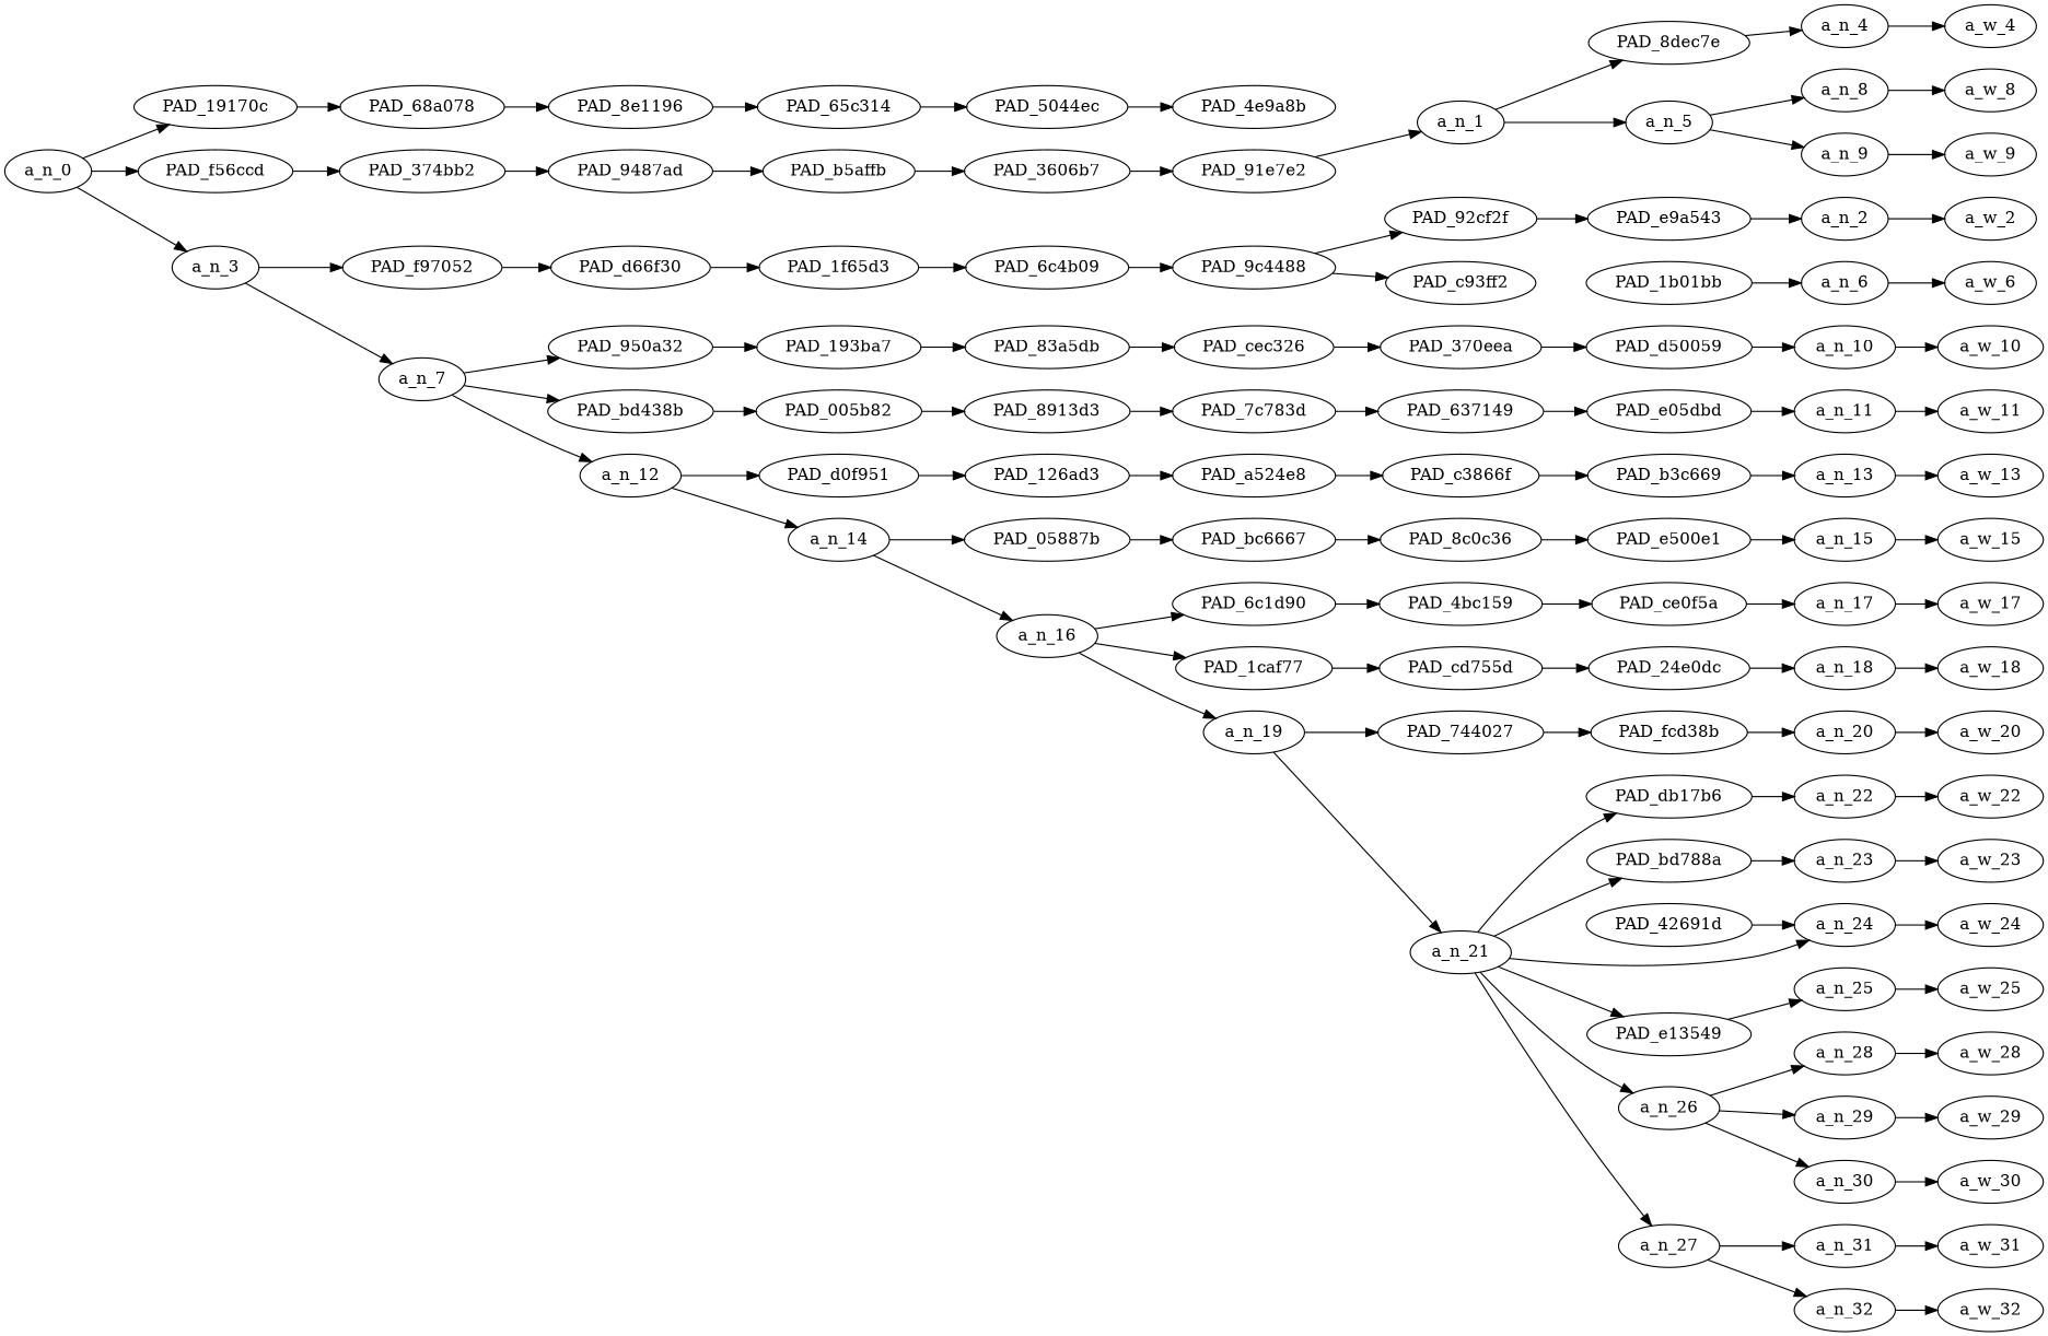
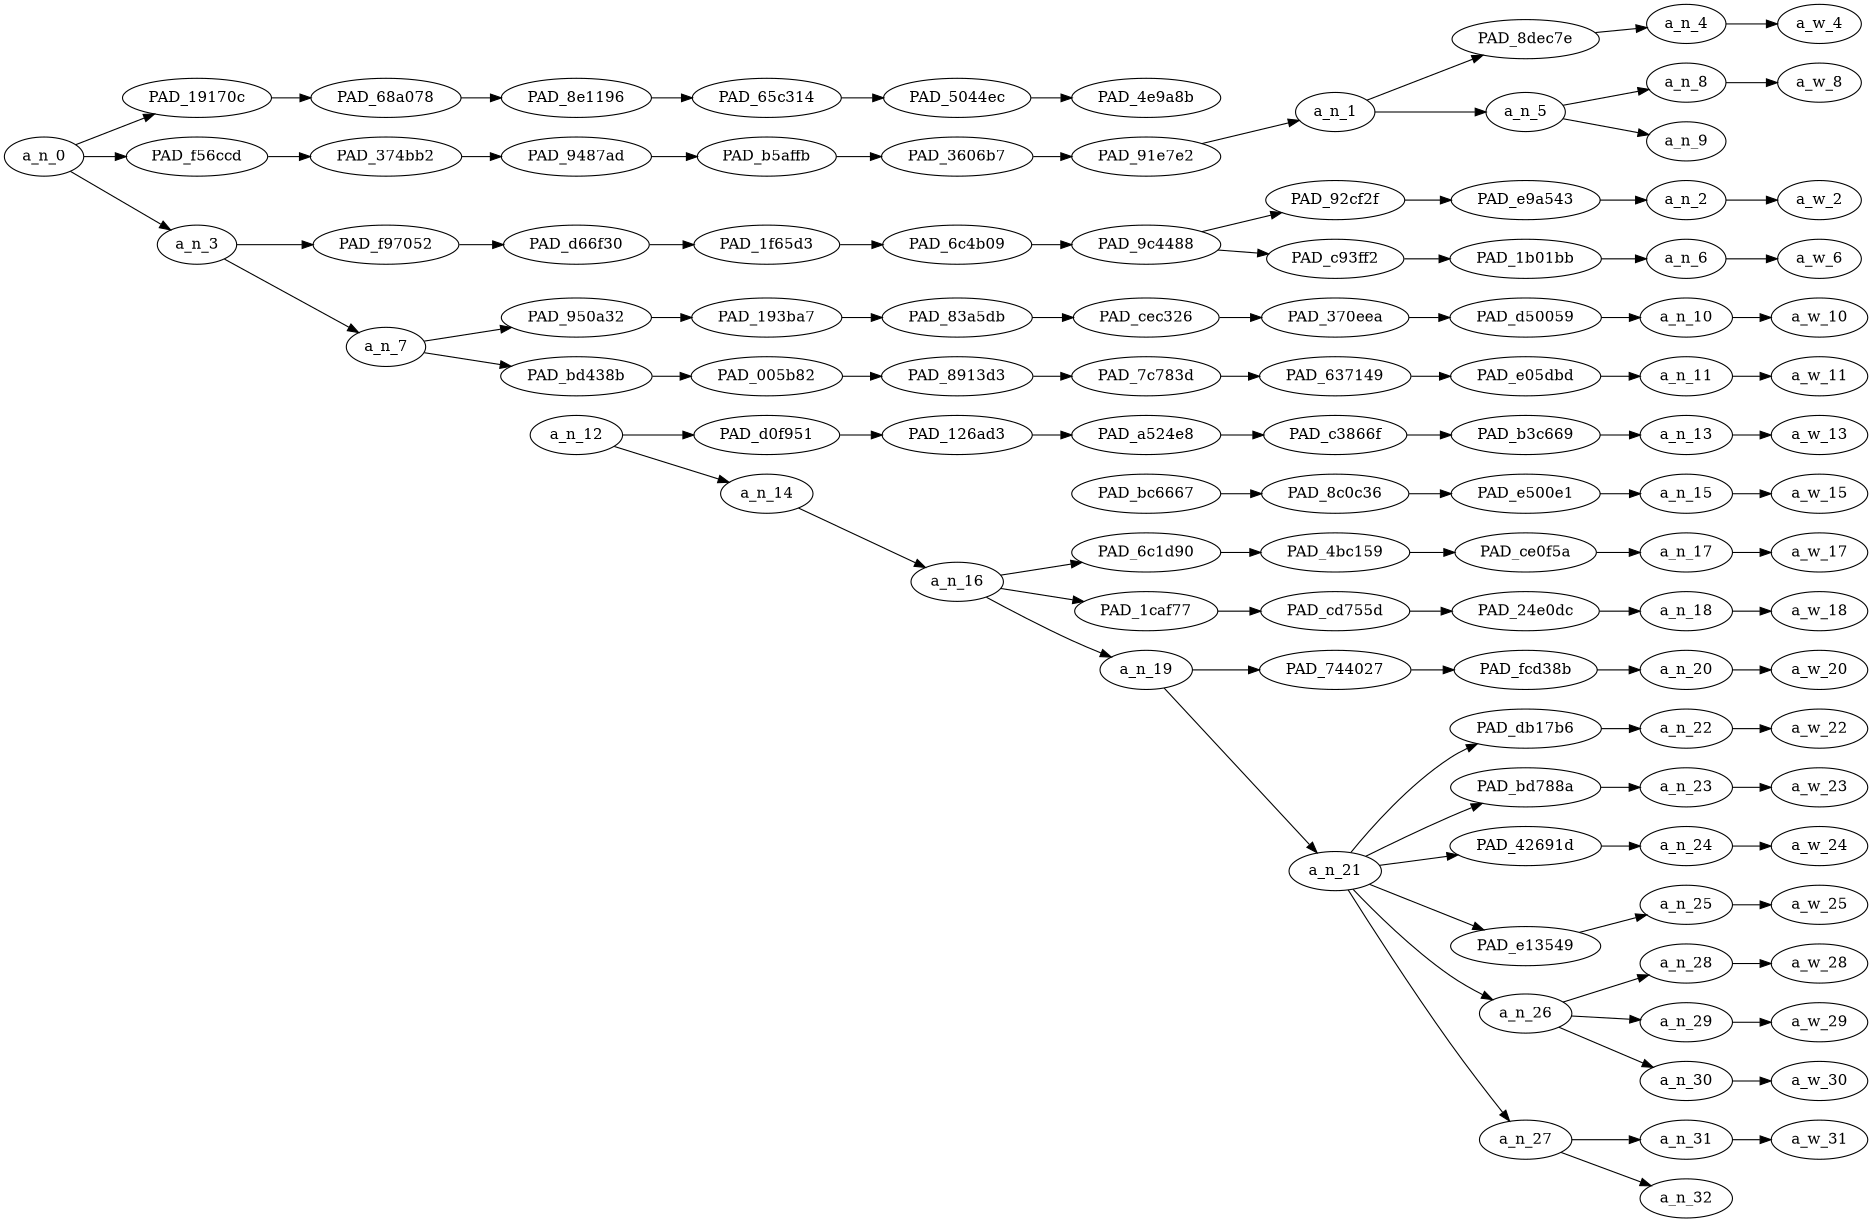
  strict digraph {
    rankdir=LR
    node [div_dir=1 index=0 level=1 text_span="[3]" value=0.04334327]
    a_n_0 [level=10 text_span="[0, 1, 2, 3, 4, 5, 6, 7, 8, 9, 10, 11, 12, 13, 14, 15, 16, 17, 18, 19, 20]" value=0.99999997]
    PAD_19170c [div_dir=-1 index=1 level=9]
    PAD_f56ccd [level=9 text_span="[0, 1, 2]" value=0.14680958]
    a_n_3 [index=2 level=9 text_span="[4, 5, 6, 7, 8, 9, 10, 11, 12, 13, 14, 15, 16, 17, 18, 19, 20]" value=0.80964824]
    PAD_68a078 [div_dir=-1 index=1 level=8]
    PAD_374bb2 [level=8 text_span="[0, 1, 2]" value=0.14680958]
    PAD_f97052 [index=2 level=8 text_span="[4]" value=0.02631726]
    a_n_7 [index=3 level=8 text_span="[5, 6, 7, 8, 9, 10, 11, 12, 13, 14, 15, 16, 17, 18, 19, 20]" value=0.78314658]
    PAD_8e1196 [div_dir=-1 index=1 level=7]
    PAD_9487ad [level=7 text_span="[0, 1, 2]" value=0.14680958]
    PAD_d66f30 [index=2 level=7 text_span="[4]" value=0.02631726]
    PAD_950a32 [index=3 level=7 text_span="[5]" value=0.03074432]
    PAD_bd438b [index=4 level=7 text_span="[6]" value=0.03154400]
    a_n_12 [index=5 level=7 text_span="[7, 8, 9, 10, 11, 12, 13, 14, 15, 16, 17, 18, 19, 20]" value=0.72070989]
    PAD_65c314 [div_dir=-1 index=1 level=6]
    PAD_5044ec [div_dir=-1 index=1 level=5]
    PAD_4e9a8b [div_dir=-1 index=1 level=4]
    PAD_92cf2f [div_dir=-1 index=1 level=3]
    PAD_e9a543 [div_dir=-1 index=2 level=2]
    a_n_2 [div_dir=-1 index=3]
    a_w_2 [div_dir=0 index=3 level=0 value=and]
    PAD_b5affb [level=6 text_span="[0, 1, 2]" value=0.14680958]
    PAD_3606b7 [level=5 text_span="[0, 1, 2]" value=0.14680958]
    PAD_91e7e2 [level=4 text_span="[0, 1, 2]" value=0.14680958]
    a_n_1 [level=3 text_span="[0, 1, 2]" value=0.14680958]
    PAD_8dec7e [div_dir=-1 level=2 text_span="[0]" value=0.05241139]
    a_n_5 [index=1 level=2 text_span="[1, 2]" value=0.09426248]
    a_n_4 [div_dir=-1 text_span="[0]" value=0.05241139]
    a_n_8 [index=1 text_span="[1]" value=0.04265404]
    a_n_9 [index=2 text_span="[2]" value=0.05124264]
    a_w_4 [div_dir=0 level=0 text_span="[0]" value=i]
    a_w_8 [div_dir=0 index=1 level=0 text_span="[1]" value=love]
-   a_w_9 [div_dir=0 index=2 level=0 text_span="[2]" value=relationships]
    PAD_1f65d3 [index=2 level=6 text_span="[4]" value=0.02631726]
    PAD_193ba7 [index=3 level=6 text_span="[5]" value=0.03074432]
    PAD_005b82 [index=4 level=6 text_span="[6]" value=0.03154400]
    PAD_d0f951 [div_dir=-1 index=5 level=6 text_span="[7]" value=0.03679624]
    a_n_14 [index=6 level=6 text_span="[8, 9, 10, 11, 12, 13, 14, 15, 16, 17, 18, 19, 20]" value=0.68378546]
    PAD_6c4b09 [index=2 level=5 text_span="[4]" value=0.02631726]
    PAD_9c4488 [index=2 level=4 text_span="[4]" value=0.02631726]
    PAD_c93ff2 [index=2 level=3 text_span="[4]" value=0.02631726]
    PAD_1b01bb [index=3 level=2 text_span="[4]" value=0.02631726]
    a_n_6 [index=4 text_span="[4]" value=0.02631726]
    a_w_6 [div_dir=0 index=4 level=0 text_span="[4]" value=i1]
    PAD_83a5db [index=3 level=5 text_span="[5]" value=0.03074432]
    PAD_8913d3 [index=4 level=5 text_span="[6]" value=0.03154400]
    PAD_126ad3 [div_dir=-1 index=5 level=5 text_span="[7]" value=0.03679624]
-   PAD_05887b [index=6 level=5 text_span="[8]" value=0.02717093]
    a_n_16 [index=7 level=5 text_span="[9, 10, 11, 12, 13, 14, 15, 16, 17, 18, 19, 20]" value=0.65647229]
    PAD_cec326 [index=3 level=4 text_span="[5]" value=0.03074432]
    PAD_370eea [index=3 level=3 text_span="[5]" value=0.03074432]
    PAD_d50059 [index=4 level=2 text_span="[5]" value=0.03074432]
    a_n_10 [index=5 text_span="[5]" value=0.03074432]
    a_w_10 [div_dir=0 index=5 level=0 text_span="[5]" value=love1]
    PAD_7c783d [index=4 level=4 text_span="[6]" value=0.03154400]
    PAD_637149 [index=4 level=3 text_span="[6]" value=0.03154400]
    PAD_e05dbd [index=5 level=2 text_span="[6]" value=0.03154400]
    a_n_11 [index=6 text_span="[6]" value=0.03154400]
    a_w_11 [div_dir=0 index=6 level=0 text_span="[6]" value=love2]
    PAD_a524e8 [div_dir=-1 index=5 level=4 text_span="[7]" value=0.03679624]
    PAD_bc6667 [index=6 level=4 text_span="[8]" value=0.02717093]
    n62 [index=7 label=PAD_6c1d90 level=4 text_span="[9]" value=0.05491241]
    PAD_1caf77 [index=8 level=4 text_span="[10]" value=0.02223571]
    a_n_19 [index=9 level=4 text_span="[11, 12, 13, 14, 15, 16, 17, 18, 19, 20]" value=0.57918629]
    PAD_c3866f [div_dir=-1 index=5 level=3 text_span="[7]" value=0.03679624]
    PAD_b3c669 [div_dir=-1 index=6 level=2 text_span="[7]" value=0.03679624]
    a_n_13 [div_dir=-1 index=7 text_span="[7]" value=0.03679624]
    a_w_13 [div_dir=0 index=7 level=0 text_span="[7]" value="🥰"]
    PAD_8c0c36 [index=6 level=3 text_span="[8]" value=0.02717093]
    PAD_4bc159 [index=7 level=3 text_span="[9]" value=0.05491241]
    PAD_cd755d [index=8 level=3 text_span="[10]" value=0.02223571]
    PAD_744027 [div_dir=-1 index=9 level=3 text_span="[11]" value=0.03436971]
    a_n_21 [index=10 level=3 text_span="[12, 13, 14, 15, 16, 17, 18, 19, 20]" value=0.54480150]
    PAD_e500e1 [index=7 level=2 text_span="[8]" value=0.02717093]
    a_n_15 [index=8 text_span="[8]" value=0.02717093]
    a_w_15 [div_dir=0 index=8 level=0 text_span="[8]" value=can]
    PAD_ce0f5a [index=8 level=2 text_span="[9]" value=0.05491241]
    PAD_24e0dc [index=9 level=2 text_span="[10]" value=0.02223571]
    PAD_fcd38b [div_dir=-1 index=10 level=2 text_span="[11]" value=0.03436971]
    PAD_db17b6 [index=11 level=2 text_span="[12]" value=0.02230945]
    PAD_bd788a [index=12 level=2 text_span="[13]" value=0.05623919]
    PAD_42691d [index=13 level=2 text_span="[14]" value=0.02902162]
    PAD_e13549 [index=14 level=2 text_span="[15]" value=0.04824013]
    a_n_26 [index=15 level=2 text_span="[16, 17, 18]" value=0.12724471]
    a_n_27 [div_dir=-1 index=16 level=2 text_span="[19, 20]" value=0.26171110]
    a_n_17 [index=9 text_span="[9]" value=0.05491241]
    a_w_17 [div_dir=0 index=9 level=0 text_span="[9]" value="’"]
    a_n_18 [index=10 text_span="[10]" value=0.02223571]
    a_w_18 [div_dir=0 index=10 level=0 text_span="[10]" value=t]
    a_n_20 [div_dir=-1 index=11 text_span="[11]" value=0.03436971]
    a_n_22 [index=12 text_span="[12]" value=0.02230945]
    a_n_23 [index=13 text_span="[13]" value=0.05623919]
    a_n_24 [index=14 text_span="[14]" value=0.02902162]
    a_n_25 [index=15 text_span="[15]" value=0.04824013]
    a_n_28 [index=16 text_span="[16]" value=0.03308137]
    a_n_29 [index=17 text_span="[17]" value=0.04743896]
    a_n_30 [index=18 text_span="[18]" value=0.04659449]
    a_n_31 [index=19 text_span="[19]" value=0.09193570]
    a_n_32 [div_dir=-1 index=20 text_span="[20]" value=0.16925043]
    a_w_20 [div_dir=0 index=11 level=0 text_span="[11]" value=believe]
    a_w_22 [div_dir=0 index=12 level=0 text_span="[12]" value=i2]
    a_w_23 [div_dir=0 index=13 level=0 text_span="[13]" value="’1"]
    a_w_24 [div_dir=0 index=14 level=0 text_span="[14]" value=m]
    a_w_25 [div_dir=0 index=15 level=0 text_span="[15]" value=single]
    a_w_28 [div_dir=0 index=16 level=0 text_span="[16]" value=this]
    a_w_29 [div_dir=0 index=17 level=0 text_span="[17]" value=v]
    a_w_30 [div_dir=0 index=18 level=0 text_span="[18]" value=day]
    a_w_31 [div_dir=0 index=19 level=0 text_span="[19]" value=how]
-   a_w_32 [div_dir=0 index=20 level=0 text_span="[20]" value=ghetto]
    a_n_0 -> PAD_19170c
    a_n_0 -> PAD_f56ccd
    a_n_0 -> a_n_3
    PAD_19170c -> PAD_68a078
    PAD_f56ccd -> PAD_374bb2
    a_n_3 -> PAD_f97052
    a_n_3 -> a_n_7
    PAD_68a078 -> PAD_8e1196
    PAD_374bb2 -> PAD_9487ad
    PAD_f97052 -> PAD_d66f30
    a_n_7 -> PAD_950a32
    a_n_7 -> PAD_bd438b
-   a_n_7 -> a_n_12
    PAD_8e1196 -> PAD_65c314
    PAD_9487ad -> PAD_b5affb
    PAD_d66f30 -> PAD_1f65d3
    PAD_950a32 -> PAD_193ba7
    PAD_bd438b -> PAD_005b82
    a_n_12 -> PAD_d0f951
    a_n_12 -> a_n_14
    PAD_65c314 -> PAD_5044ec
    PAD_5044ec -> PAD_4e9a8b
    PAD_92cf2f -> PAD_e9a543
    PAD_e9a543 -> a_n_2
    a_n_2 -> a_w_2
    PAD_b5affb -> PAD_3606b7
    PAD_3606b7 -> PAD_91e7e2
    PAD_91e7e2 -> a_n_1
    a_n_1 -> PAD_8dec7e
    a_n_1 -> a_n_5
    PAD_8dec7e -> a_n_4
    a_n_5 -> a_n_8
    a_n_5 -> a_n_9
    a_n_4 -> a_w_4
    a_n_8 -> a_w_8
-   a_n_9 -> a_w_9
    PAD_1f65d3 -> PAD_6c4b09
    PAD_193ba7 -> PAD_83a5db
    PAD_005b82 -> PAD_8913d3
    PAD_d0f951 -> PAD_126ad3
-   a_n_14 -> PAD_05887b
    a_n_14 -> a_n_16
    PAD_6c4b09 -> PAD_9c4488
    PAD_9c4488 -> PAD_92cf2f
    PAD_9c4488 -> PAD_c93ff2
+   PAD_c93ff2 -> PAD_1b01bb
    PAD_1b01bb -> a_n_6
    a_n_6 -> a_w_6
    PAD_83a5db -> PAD_cec326
    PAD_8913d3 -> PAD_7c783d
    PAD_126ad3 -> PAD_a524e8
-   PAD_05887b -> PAD_bc6667
    a_n_16 -> n62
    a_n_16 -> PAD_1caf77
    a_n_16 -> a_n_19
    PAD_cec326 -> PAD_370eea
    PAD_370eea -> PAD_d50059
    PAD_d50059 -> a_n_10
    a_n_10 -> a_w_10
    PAD_7c783d -> PAD_637149
    PAD_637149 -> PAD_e05dbd
    PAD_e05dbd -> a_n_11
    a_n_11 -> a_w_11
    PAD_a524e8 -> PAD_c3866f
    PAD_bc6667 -> PAD_8c0c36
    n62 -> PAD_4bc159
    PAD_1caf77 -> PAD_cd755d
    a_n_19 -> PAD_744027
    a_n_19 -> a_n_21
    PAD_c3866f -> PAD_b3c669
    PAD_b3c669 -> a_n_13
    a_n_13 -> a_w_13
    PAD_8c0c36 -> PAD_e500e1
    PAD_4bc159 -> PAD_ce0f5a
    PAD_cd755d -> PAD_24e0dc
    PAD_744027 -> PAD_fcd38b
    a_n_21 -> PAD_db17b6
    a_n_21 -> PAD_bd788a
-   a_n_21 -> a_n_24
+   a_n_21 -> PAD_42691d
    a_n_21 -> PAD_e13549
    a_n_21 -> a_n_26
    a_n_21 -> a_n_27
    PAD_e500e1 -> a_n_15
    a_n_15 -> a_w_15
    PAD_ce0f5a -> a_n_17
    PAD_24e0dc -> a_n_18
    PAD_fcd38b -> a_n_20
    PAD_db17b6 -> a_n_22
    PAD_bd788a -> a_n_23
    PAD_42691d -> a_n_24
    PAD_e13549 -> a_n_25
    a_n_26 -> a_n_28
    a_n_26 -> a_n_29
    a_n_26 -> a_n_30
    a_n_27 -> a_n_31
    a_n_27 -> a_n_32
    a_n_17 -> a_w_17
    a_n_18 -> a_w_18
    a_n_20 -> a_w_20
    a_n_22 -> a_w_22
    a_n_23 -> a_w_23
    a_n_24 -> a_w_24
    a_n_25 -> a_w_25
    a_n_28 -> a_w_28
    a_n_29 -> a_w_29
    a_n_30 -> a_w_30
    a_n_31 -> a_w_31
-   a_n_32 -> a_w_32
  }
